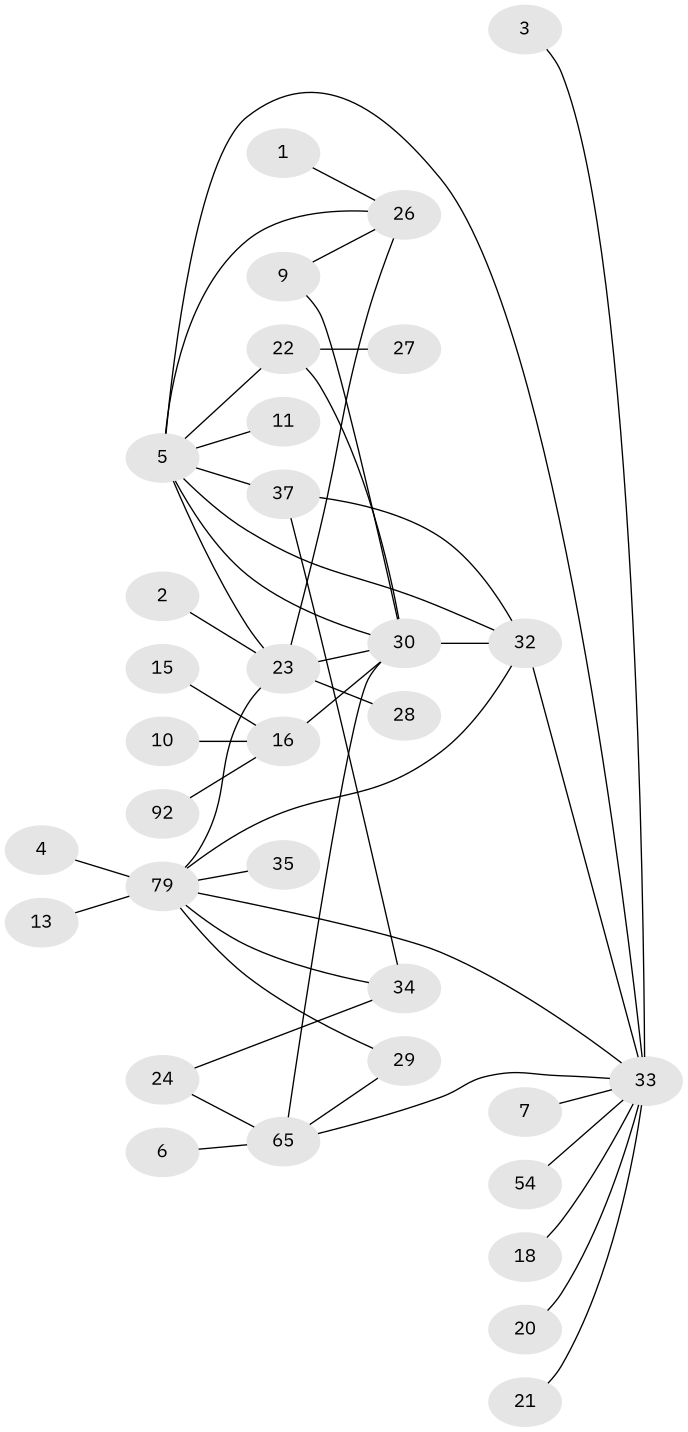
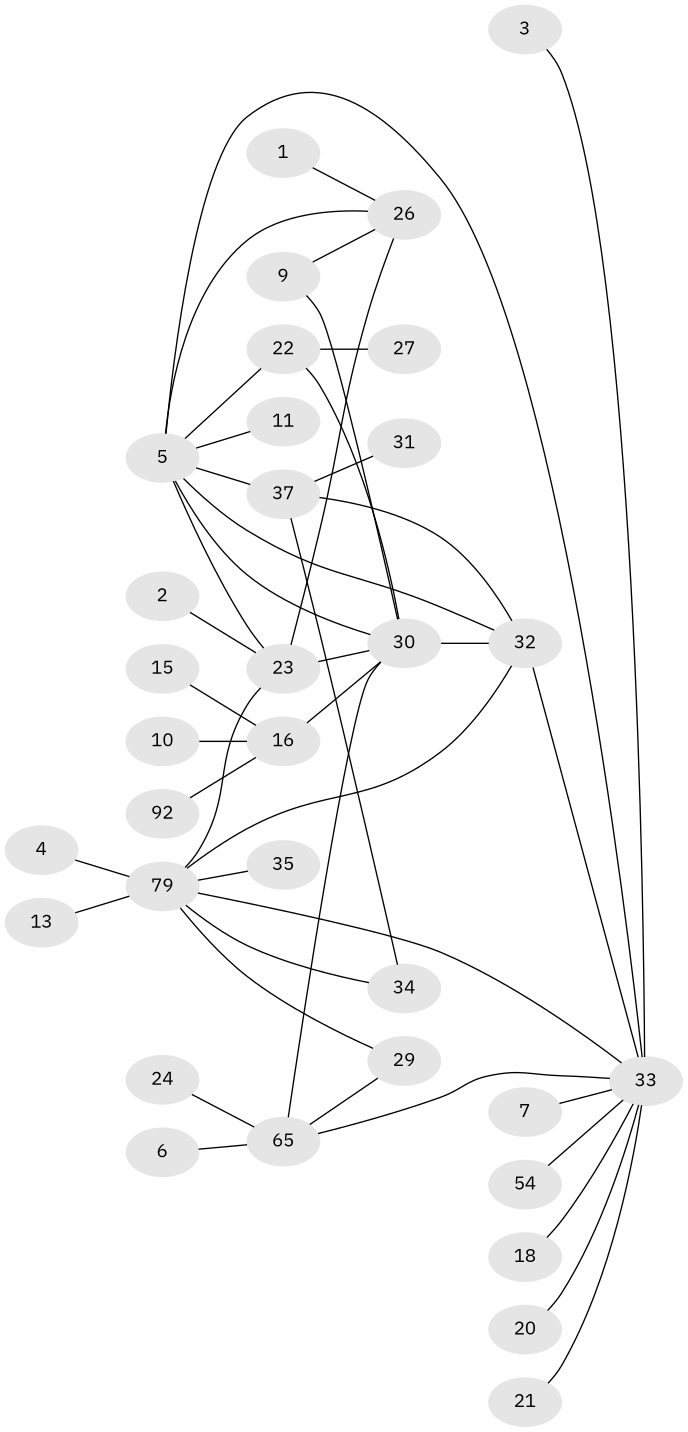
  graph {
    fontname="IBM Plex Sans"
    rankdir=LR
    node [color=gray90 fontname="IBM Plex Sans" style=filled]
    edge [fontname="IBM Plex Sans" weight=1.0]
    1
    26
    2
    23
    30
-   28
    3
    33
    n9 [label=79]
    4
    32
    34
    29
    35
    5
    11
    n17 [label=37]
    22
+   31
    27
    n21 [label=65]
    6
    7
    9
    10
    16
    n27 [label=92]
    13
    n29 [label=54]
    15
    18
    20
    21
    24
    1 -- 26
    2 -- 23
    23 -- 26
    23 -- 30
-   23 -- 28
    30 -- 32
    3 -- 33
    n9 -- 23 [weight=2.0]
    n9 -- 33
    n9 -- 32
    n9 -- 34
    n9 -- 29
    n9 -- 35
    4 -- n9
    32 -- 33
    5 -- 26 [weight=2.0]
    5 -- 23 [weight=2.0]
    5 -- 30
    5 -- 33
    5 -- 32
    5 -- 11
    5 -- n17
    5 -- 22
    n17 -- 32
    n17 -- 34
+   n17 -- 31
    22 -- 30
    22 -- 27
    n21 -- 30 [weight=2.0]
    n21 -- 33
    n21 -- 29
    6 -- n21
    7 -- 33
    9 -- 26
    9 -- 30
    10 -- 16
    16 -- 30
    n27 -- 16
    13 -- n9
    n29 -- 33
    15 -- 16
    18 -- 33
    20 -- 33
    21 -- 33
-   24 -- 34
    24 -- n21
  }
